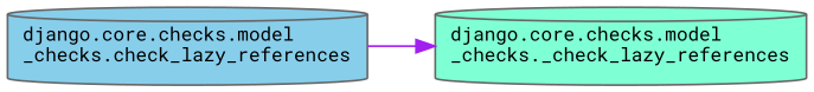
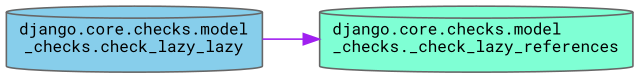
  digraph {
    rankdir=RL
    fontname="Roboto Mono"
    node [fontname="Roboto Mono" fontsize=10 shape=cylinder style=filled]
    n1 [color=gray40 fillcolor=aquamarine fontcolor=black height=0.2 label="django.core.checks.model\l_checks._check_lazy_references" width=0.4]
-   n2 [color=grey40 fillcolor=skyblue height=0.2 label="django.core.checks.model\l_checks.check_lazy_references" width=0.4]
+   n2 [color=grey40 fillcolor=skyblue height=0.2 label="django.core.checks.model\l_checks.check_lazy_lazy" width=0.4]
    n1 -> n2 [color=purple dir=back fontname="Roboto Mono" fontsize=10 labelfontname=Helvetica labelfontsize=10 style=solid]
  }
